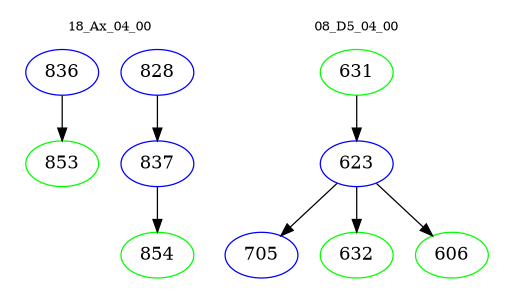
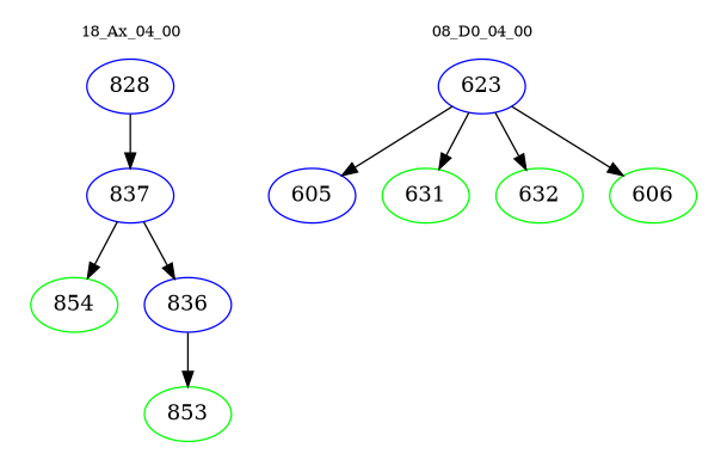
  digraph {
    node [color=blue]
    edge [color=black]
    n1 [label=837]
    n2 [color=green label=854]
    n3 [label=828]
    n4 [label=836]
    n5 [color=green label=853]
    n6 [label=623]
-   n7 [label=705]
+   n7 [label=605]
    n8 [color=green label=631]
    n9 [color=green label=632]
    n10 [color=green label=606]
    subgraph cluster_1 {
      color=white
      fontsize=10
      label="18_Ax_04_00"
      n1
      n2
      n3
      n4
      n5
    }
    subgraph cluster_2 {
      color=white
      fontsize=10
-     label="08_D5_04_00"
+     label="08_D0_04_00"
      n6
      n7
      n8
      n9
      n10
    }
    n1 -> n2
+   n1 -> n4
    n3 -> n1
    n4 -> n5
    n6 -> n7
-   n8 -> n6
+   n6 -> n8
    n6 -> n9
    n6 -> n10
  }
